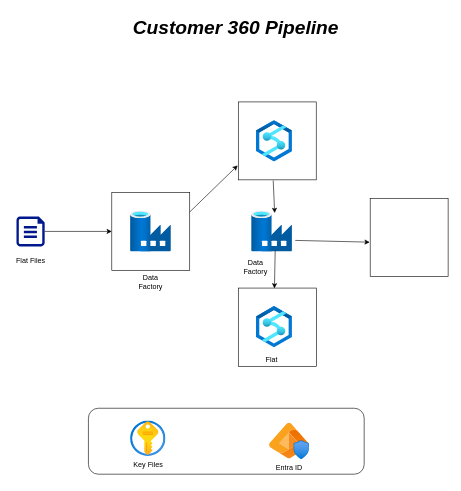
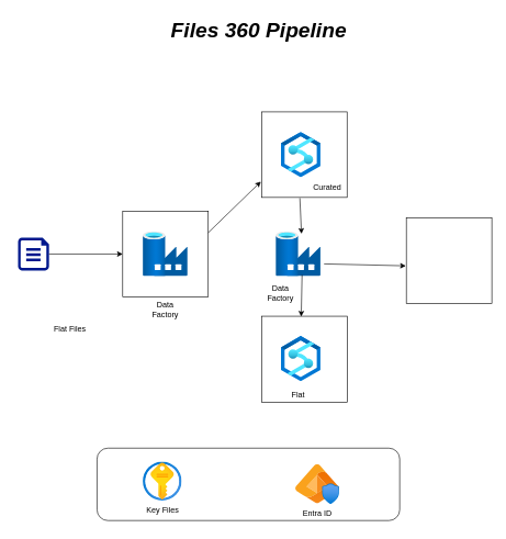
  <mxCell id="0" />
  <mxCell id="1" parent="0" />
  <mxCell id="2" value="" style="sketch=0;aspect=fixed;pointerEvents=1;shadow=0;dashed=0;html=1;strokeColor=none;labelPosition=center;verticalLabelPosition=bottom;verticalAlign=top;align=center;fillColor=#00188D;shape=mxgraph.azure.file" vertex="1" parent="1"><mxGeometry x="27" y="360" width="47" height="50" as="geometry" /></mxCell>
  <mxCell id="3" value="" style="image;aspect=fixed;html=1;points=[];align=center;fontSize=12;image=img/lib/azure2/databases/Data_Factory.svg;" vertex="1" parent="1"><mxGeometry x="217" y="351" width="68" height="68" as="geometry" /></mxCell>
  <mxCell id="4" style="edgeStyle=orthogonalEdgeStyle;rounded=0;orthogonalLoop=1;jettySize=auto;html=1;exitX=1;exitY=0.5;exitDx=0;exitDy=0;exitPerimeter=0;entryX=0;entryY=0.5;entryDx=0;entryDy=0;" edge="1" parent="1" source="2" target="26"><mxGeometry relative="1" as="geometry"><mxPoint x="217" y="384" as="targetPoint" /></mxGeometry></mxCell>
  <mxCell id="5" value="" style="image;aspect=fixed;html=1;points=[];align=center;fontSize=12;image=img/lib/azure2/analytics/Azure_Synapse_Analytics.svg;" vertex="1" parent="1"><mxGeometry x="427" y="200" width="60" height="69" as="geometry" /></mxCell>
  <mxCell id="6" value="" style="endArrow=classic;html=1;rounded=0;exitX=1;exitY=0.25;exitDx=0;exitDy=0;entryX=-0.008;entryY=0.815;entryDx=0;entryDy=0;entryPerimeter=0;" edge="1" parent="1" source="26" target="24"><mxGeometry width="50" height="50" relative="1" as="geometry"><mxPoint x="337" y="460" as="sourcePoint" /><mxPoint x="387" y="410" as="targetPoint" /></mxGeometry></mxCell>
  <mxCell id="7" value="" style="image;aspect=fixed;html=1;points=[];align=center;fontSize=12;image=img/lib/azure2/analytics/Azure_Synapse_Analytics.svg;" vertex="1" parent="1"><mxGeometry x="427" y="510" width="60" height="69" as="geometry" /></mxCell>
  <mxCell id="8" value="" style="image;aspect=fixed;html=1;points=[];align=center;fontSize=12;image=img/lib/azure2/databases/Data_Factory.svg;" vertex="1" parent="1"><mxGeometry x="419" y="351" width="68" height="68" as="geometry" /></mxCell>
  <mxCell id="9" value="" style="endArrow=classic;html=1;rounded=0;exitX=0.448;exitY=1.008;exitDx=0;exitDy=0;exitPerimeter=0;entryX=0.569;entryY=0.048;entryDx=0;entryDy=0;entryPerimeter=0;" edge="1" parent="1" source="24" target="8"><mxGeometry width="50" height="50" relative="1" as="geometry"><mxPoint x="337" y="460" as="sourcePoint" /><mxPoint x="387" y="410" as="targetPoint" /></mxGeometry></mxCell>
  <mxCell id="10" value="" style="endArrow=classic;html=1;rounded=0;entryX=0.462;entryY=0.004;entryDx=0;entryDy=0;exitX=0.582;exitY=0.968;exitDx=0;exitDy=0;exitPerimeter=0;entryPerimeter=0;" edge="1" parent="1" source="8" target="25"><mxGeometry width="50" height="50" relative="1" as="geometry"><mxPoint x="337" y="460" as="sourcePoint" /><mxPoint x="387" y="410" as="targetPoint" /></mxGeometry></mxCell>
  <mxCell id="11" value="" style="image;aspect=fixed;html=1;points=[];align=center;fontSize=12;image=img/lib/azure2/power_platform/PowerBI.svg;" vertex="1" parent="1"><mxGeometry x="647" y="351" width="51" height="68" as="geometry" /></mxCell>
  <mxCell id="12" value="" style="endArrow=classic;html=1;rounded=0;entryX=-0.006;entryY=0.561;entryDx=0;entryDy=0;entryPerimeter=0;" edge="1" parent="1" target="23"><mxGeometry width="50" height="50" relative="1" as="geometry"><mxPoint x="492" y="400" as="sourcePoint" /><mxPoint x="387" y="410" as="targetPoint" /></mxGeometry></mxCell>
  <mxCell id="13" value="" style="rounded=1;whiteSpace=wrap;html=1;" vertex="1" parent="1"><mxGeometry x="147" y="680" width="460" height="110" as="geometry" /></mxCell>
  <mxCell id="14" value="" style="image;aspect=fixed;html=1;points=[];align=center;fontSize=12;image=img/lib/azure2/security/Key_Vaults.svg;" vertex="1" parent="1"><mxGeometry x="217" y="701" width="59" height="59" as="geometry" /></mxCell>
  <mxCell id="15" value="" style="image;aspect=fixed;html=1;points=[];align=center;fontSize=12;image=img/lib/azure2/identity/Entra_ID_Protection.svg;" vertex="1" parent="1"><mxGeometry x="448" y="705" width="68" height="60.44" as="geometry" /></mxCell>
- <mxCell id="16" value="Flat Files" style="text;html=1;align=center;verticalAlign=middle;whiteSpace=wrap;rounded=0;" vertex="1" parent="1"><mxGeometry x="20.5" y="419" width="60" height="30" as="geometry" /></mxCell>
+ <mxCell id="16" value="Flat Files" style="text;html=1;align=center;verticalAlign=middle;whiteSpace=wrap;rounded=0;" vertex="1" parent="1"><mxGeometry x="75.5" y="484" width="60" height="30" as="geometry" /></mxCell>
  <mxCell id="17" value="Data Factory" style="text;html=1;align=center;verticalAlign=middle;whiteSpace=wrap;rounded=0;" vertex="1" parent="1"><mxGeometry x="221" y="450" width="60" height="40" as="geometry" /></mxCell>
  <mxCell id="18" value="Data Factory" style="text;html=1;align=center;verticalAlign=middle;whiteSpace=wrap;rounded=0;" vertex="1" parent="1"><mxGeometry x="396" y="430" width="60" height="30" as="geometry" /></mxCell>
+ <mxCell id="19" value="Curated" style="text;html=1;align=center;verticalAlign=middle;whiteSpace=wrap;rounded=0;" vertex="1" parent="1"><mxGeometry x="467" y="269" width="60" height="30" as="geometry" /></mxCell>
  <mxCell id="20" value="Flat" style="text;html=1;align=center;verticalAlign=middle;whiteSpace=wrap;rounded=0;" vertex="1" parent="1"><mxGeometry x="423" y="590" width="60" height="20" as="geometry" /></mxCell>
  <mxCell id="21" value="Key Files" style="text;html=1;align=center;verticalAlign=middle;whiteSpace=wrap;rounded=0;" vertex="1" parent="1"><mxGeometry x="217" y="760" width="60" height="30" as="geometry" /></mxCell>
  <mxCell id="22" value="Entra ID" style="text;html=1;align=center;verticalAlign=middle;whiteSpace=wrap;rounded=0;" vertex="1" parent="1"><mxGeometry x="452" y="765.44" width="60" height="30" as="geometry" /></mxCell>
  <mxCell id="23" value="" style="whiteSpace=wrap;html=1;aspect=fixed;fillColor=none;" vertex="1" parent="1"><mxGeometry x="617" y="330" width="130" height="130" as="geometry" /></mxCell>
  <mxCell id="24" value="" style="whiteSpace=wrap;html=1;aspect=fixed;fillColor=none;" vertex="1" parent="1"><mxGeometry x="397" y="169" width="130" height="130" as="geometry" /></mxCell>
  <mxCell id="25" value="" style="whiteSpace=wrap;html=1;aspect=fixed;fillColor=none;" vertex="1" parent="1"><mxGeometry x="397" y="479.5" width="130.5" height="130.5" as="geometry" /></mxCell>
  <mxCell id="26" value="" style="whiteSpace=wrap;html=1;aspect=fixed;fillColor=none;" vertex="1" parent="1"><mxGeometry x="186" y="320" width="130" height="130" as="geometry" /></mxCell>
- <mxCell id="27" value="&lt;h1&gt;&lt;b&gt;&lt;i&gt;&lt;font style=&quot;font-size: 32px;&quot;&gt;Customer 360 Pipeline&lt;/font&gt;&lt;/i&gt;&lt;/b&gt;&lt;/h1&gt;" style="text;html=1;align=center;verticalAlign=middle;whiteSpace=wrap;rounded=0;" vertex="1" parent="1"><mxGeometry x="82.5" y="20" width="620" height="50" as="geometry" /></mxCell>
+ <mxCell id="27" value="&lt;h1&gt;&lt;b&gt;&lt;i&gt;&lt;font style=&quot;font-size: 32px;&quot;&gt;Files 360 Pipeline&lt;/font&gt;&lt;/i&gt;&lt;/b&gt;&lt;/h1&gt;" style="text;html=1;align=center;verticalAlign=middle;whiteSpace=wrap;rounded=0;" vertex="1" parent="1"><mxGeometry x="82.5" y="20" width="620" height="50" as="geometry" /></mxCell>
